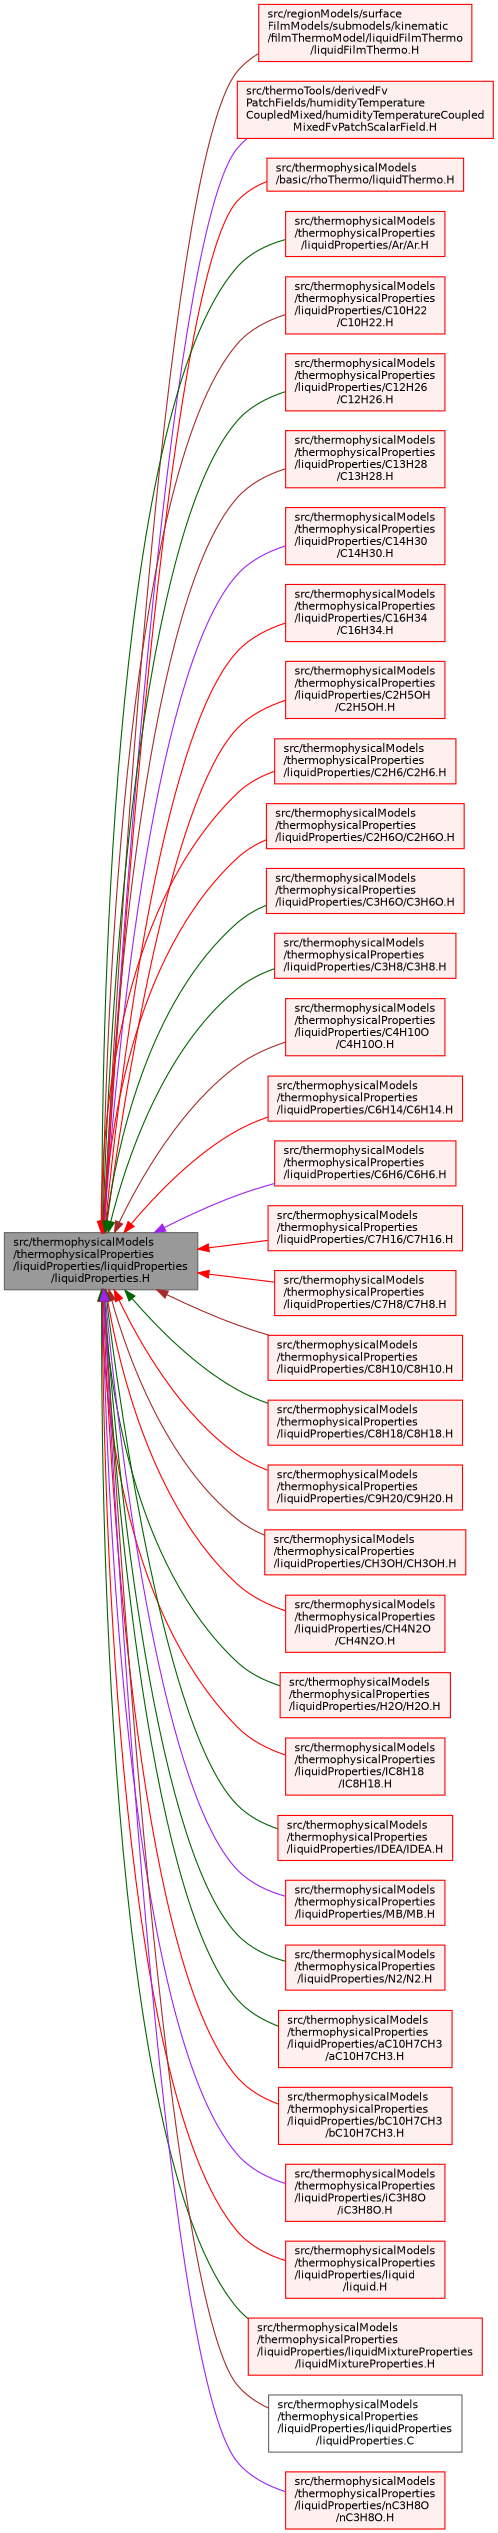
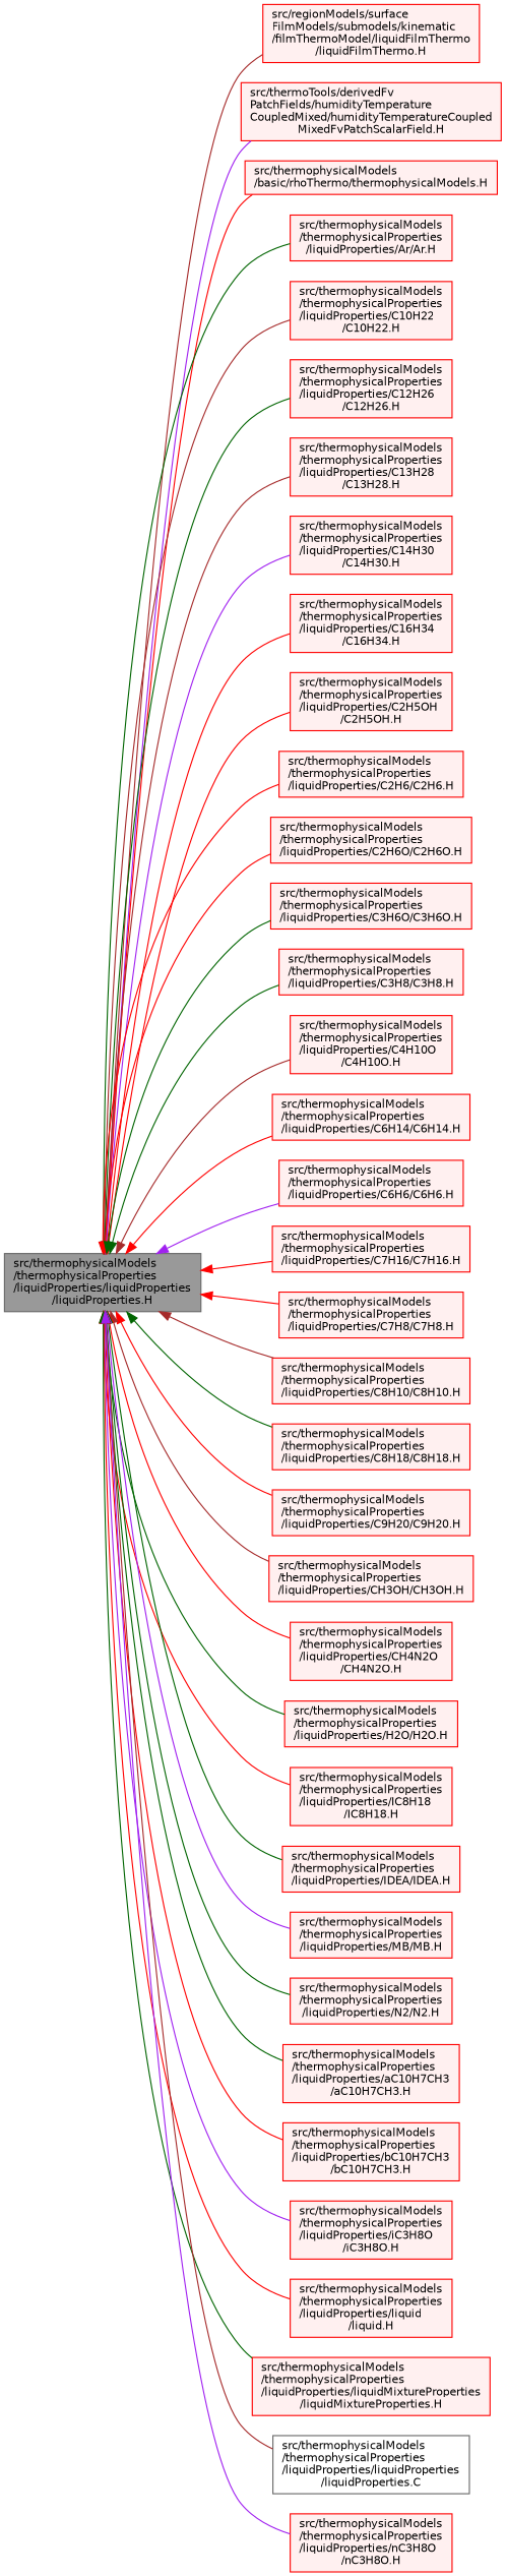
  digraph {
    rankdir=LR
    node [color=red fillcolor="#FFF0F0" fontname=Helvetica fontsize=10 shape=box style=filled]
    edge [color=red dir=back fontname=Helvetica fontsize=10 labelfontname=Helvetica labelfontsize=10 style=solid]
    n1 [color=gray40 fillcolor=grey60 fontcolor=black height=0.2 label="src/thermophysicalModels\l/thermophysicalProperties\l/liquidProperties/liquidProperties\l/liquidProperties.H" width=0.4]
    n2 [height=0.2 label="src/regionModels/surface\lFilmModels/submodels/kinematic\l/filmThermoModel/liquidFilmThermo\l/liquidFilmThermo.H" width=0.4]
    n3 [height=0.2 label="src/thermoTools/derivedFv\lPatchFields/humidityTemperature\lCoupledMixed/humidityTemperatureCoupled\lMixedFvPatchScalarField.H" width=0.4]
-   n4 [height=0.2 label="src/thermophysicalModels\l/basic/rhoThermo/liquidThermo.H" width=0.4]
+   n4 [height=0.2 label="src/thermophysicalModels\l/basic/rhoThermo/thermophysicalModels.H" width=0.4]
    n5 [height=0.2 label="src/thermophysicalModels\l/thermophysicalProperties\l/liquidProperties/Ar/Ar.H" width=0.4]
    n6 [height=0.2 label="src/thermophysicalModels\l/thermophysicalProperties\l/liquidProperties/C10H22\l/C10H22.H" width=0.4]
    n7 [height=0.2 label="src/thermophysicalModels\l/thermophysicalProperties\l/liquidProperties/C12H26\l/C12H26.H" width=0.4]
    n8 [height=0.2 label="src/thermophysicalModels\l/thermophysicalProperties\l/liquidProperties/C13H28\l/C13H28.H" width=0.4]
    n9 [height=0.2 label="src/thermophysicalModels\l/thermophysicalProperties\l/liquidProperties/C14H30\l/C14H30.H" width=0.4]
    n10 [height=0.2 label="src/thermophysicalModels\l/thermophysicalProperties\l/liquidProperties/C16H34\l/C16H34.H" width=0.4]
    n11 [height=0.2 label="src/thermophysicalModels\l/thermophysicalProperties\l/liquidProperties/C2H5OH\l/C2H5OH.H" width=0.4]
    n12 [height=0.2 label="src/thermophysicalModels\l/thermophysicalProperties\l/liquidProperties/C2H6/C2H6.H" width=0.4]
    n13 [height=0.2 label="src/thermophysicalModels\l/thermophysicalProperties\l/liquidProperties/C2H6O/C2H6O.H" width=0.4]
    n14 [height=0.2 label="src/thermophysicalModels\l/thermophysicalProperties\l/liquidProperties/C3H6O/C3H6O.H" width=0.4]
    n15 [height=0.2 label="src/thermophysicalModels\l/thermophysicalProperties\l/liquidProperties/C3H8/C3H8.H" width=0.4]
    n16 [height=0.2 label="src/thermophysicalModels\l/thermophysicalProperties\l/liquidProperties/C4H10O\l/C4H10O.H" width=0.4]
    n17 [height=0.2 label="src/thermophysicalModels\l/thermophysicalProperties\l/liquidProperties/C6H14/C6H14.H" width=0.4]
    n18 [height=0.2 label="src/thermophysicalModels\l/thermophysicalProperties\l/liquidProperties/C6H6/C6H6.H" width=0.4]
    n19 [height=0.2 label="src/thermophysicalModels\l/thermophysicalProperties\l/liquidProperties/C7H16/C7H16.H" width=0.4]
    n20 [height=0.2 label="src/thermophysicalModels\l/thermophysicalProperties\l/liquidProperties/C7H8/C7H8.H" width=0.4]
    n21 [height=0.2 label="src/thermophysicalModels\l/thermophysicalProperties\l/liquidProperties/C8H10/C8H10.H" width=0.4]
    n22 [height=0.2 label="src/thermophysicalModels\l/thermophysicalProperties\l/liquidProperties/C8H18/C8H18.H" width=0.4]
    n23 [height=0.2 label="src/thermophysicalModels\l/thermophysicalProperties\l/liquidProperties/C9H20/C9H20.H" width=0.4]
    n24 [height=0.2 label="src/thermophysicalModels\l/thermophysicalProperties\l/liquidProperties/CH3OH/CH3OH.H" width=0.4]
    n25 [height=0.2 label="src/thermophysicalModels\l/thermophysicalProperties\l/liquidProperties/CH4N2O\l/CH4N2O.H" width=0.4]
    n26 [height=0.2 label="src/thermophysicalModels\l/thermophysicalProperties\l/liquidProperties/H2O/H2O.H" width=0.4]
    n27 [height=0.2 label="src/thermophysicalModels\l/thermophysicalProperties\l/liquidProperties/IC8H18\l/IC8H18.H" width=0.4]
    n28 [height=0.2 label="src/thermophysicalModels\l/thermophysicalProperties\l/liquidProperties/IDEA/IDEA.H" width=0.4]
    n29 [height=0.2 label="src/thermophysicalModels\l/thermophysicalProperties\l/liquidProperties/MB/MB.H" width=0.4]
    n30 [height=0.2 label="src/thermophysicalModels\l/thermophysicalProperties\l/liquidProperties/N2/N2.H" width=0.4]
    n31 [height=0.2 label="src/thermophysicalModels\l/thermophysicalProperties\l/liquidProperties/aC10H7CH3\l/aC10H7CH3.H" width=0.4]
    n32 [height=0.2 label="src/thermophysicalModels\l/thermophysicalProperties\l/liquidProperties/bC10H7CH3\l/bC10H7CH3.H" width=0.4]
    n33 [height=0.2 label="src/thermophysicalModels\l/thermophysicalProperties\l/liquidProperties/iC3H8O\l/iC3H8O.H" width=0.4]
    n34 [height=0.2 label="src/thermophysicalModels\l/thermophysicalProperties\l/liquidProperties/liquid\l/liquid.H" width=0.4]
    n35 [height=0.2 label="src/thermophysicalModels\l/thermophysicalProperties\l/liquidProperties/liquidMixtureProperties\l/liquidMixtureProperties.H" width=0.4]
    n36 [color=grey40 fillcolor=white height=0.2 label="src/thermophysicalModels\l/thermophysicalProperties\l/liquidProperties/liquidProperties\l/liquidProperties.C" width=0.4]
    n37 [height=0.2 label="src/thermophysicalModels\l/thermophysicalProperties\l/liquidProperties/nC3H8O\l/nC3H8O.H" width=0.4]
    n1 -> n2 [color=brown]
    n1 -> n3 [color=purple]
    n1 -> n4
    n1 -> n5 [color=darkgreen]
    n1 -> n6 [color=brown]
    n1 -> n7 [color=darkgreen]
    n1 -> n8 [color=brown]
    n1 -> n9 [color=purple]
    n1 -> n10
    n1 -> n11
    n1 -> n12
    n1 -> n13
    n1 -> n14 [color=darkgreen]
    n1 -> n15 [color=darkgreen]
    n1 -> n16 [color=brown]
    n1 -> n17
    n1 -> n18 [color=purple]
    n1 -> n19
    n1 -> n20
    n1 -> n21 [color=brown]
    n1 -> n22 [color=darkgreen]
    n1 -> n23
    n1 -> n24 [color=brown]
    n1 -> n25
    n1 -> n26 [color=darkgreen]
    n1 -> n27
    n1 -> n28 [color=darkgreen]
    n1 -> n29 [color=purple]
    n1 -> n30 [color=darkgreen]
    n1 -> n31 [color=darkgreen]
    n1 -> n32
    n1 -> n33 [color=purple]
    n1 -> n34
    n1 -> n35 [color=darkgreen]
    n1 -> n36 [color=brown]
    n1 -> n37 [color=purple]
  }
